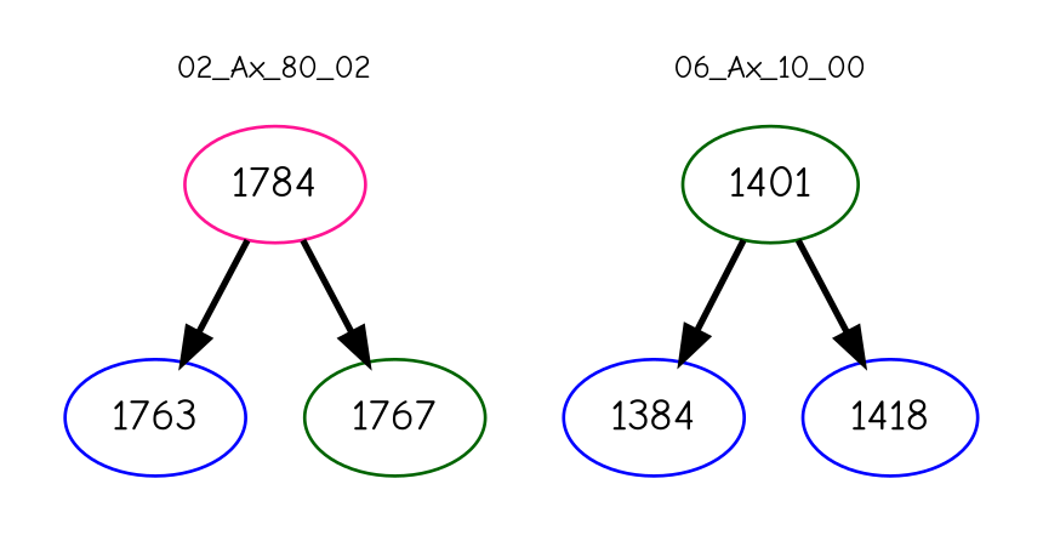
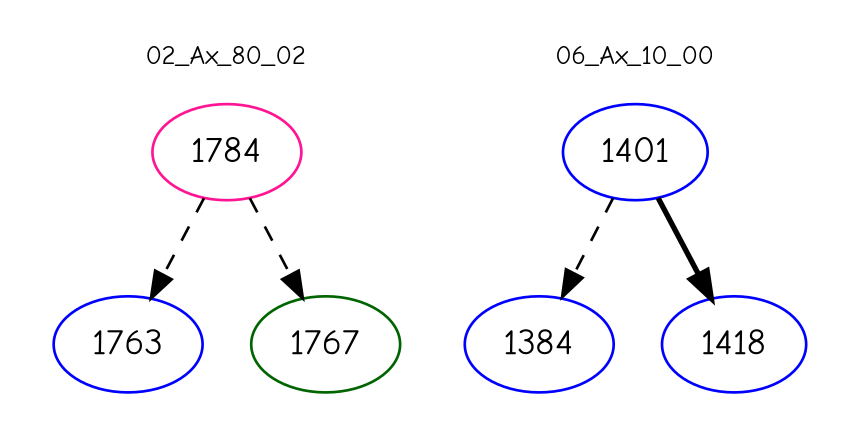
  digraph {
    fontname="Comic Neue"
    node [color=blue fontname="Comic Neue"]
    edge [color=black fontname="Comic Neue" style=bold]
    n1 [color=deeppink label=1784]
    n2 [label=1763]
    n3 [color=darkgreen label=1767]
-   n4 [color=darkgreen label=1401]
+   n4 [label=1401]
    n5 [label=1384]
    n6 [label=1418]
    subgraph cluster_1 {
      color=white
      fontsize=10
      label="02_Ax_80_02"
      n1
      n2
      n3
    }
    subgraph cluster_2 {
      color=white
      fontsize=10
      label="06_Ax_10_00"
      n4
      n5
      n6
    }
-   n1 -> n2
-   n1 -> n3
-   n4 -> n5
+   n1 -> n2 [style=dashed]
+   n1 -> n3 [style=dashed]
+   n4 -> n5 [style=dashed]
    n4 -> n6
  }
